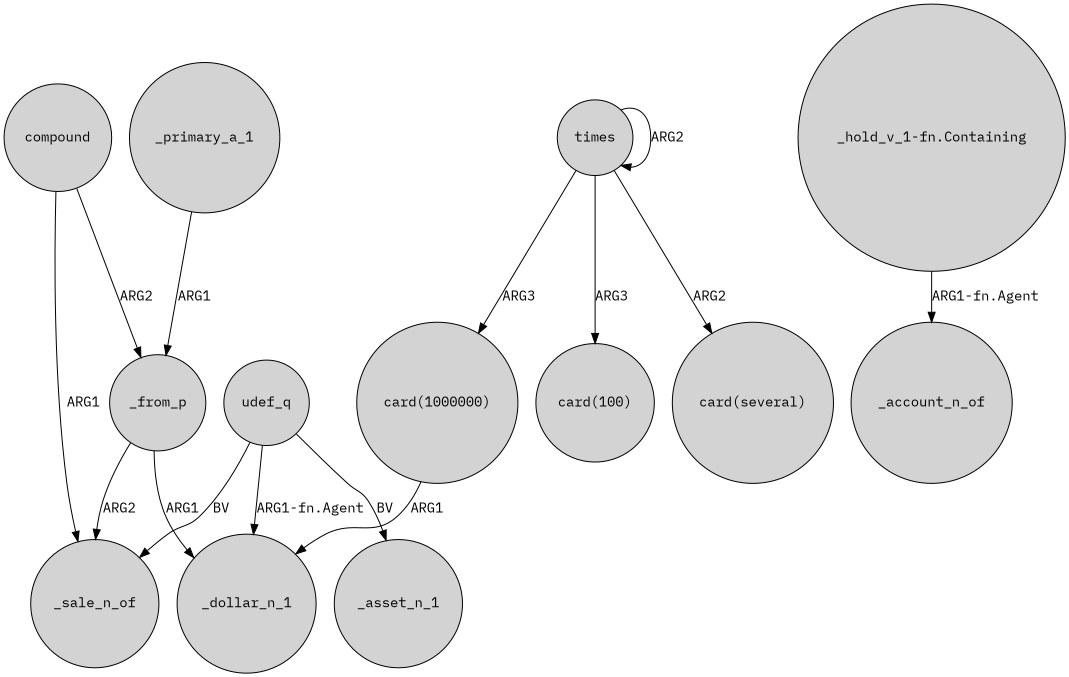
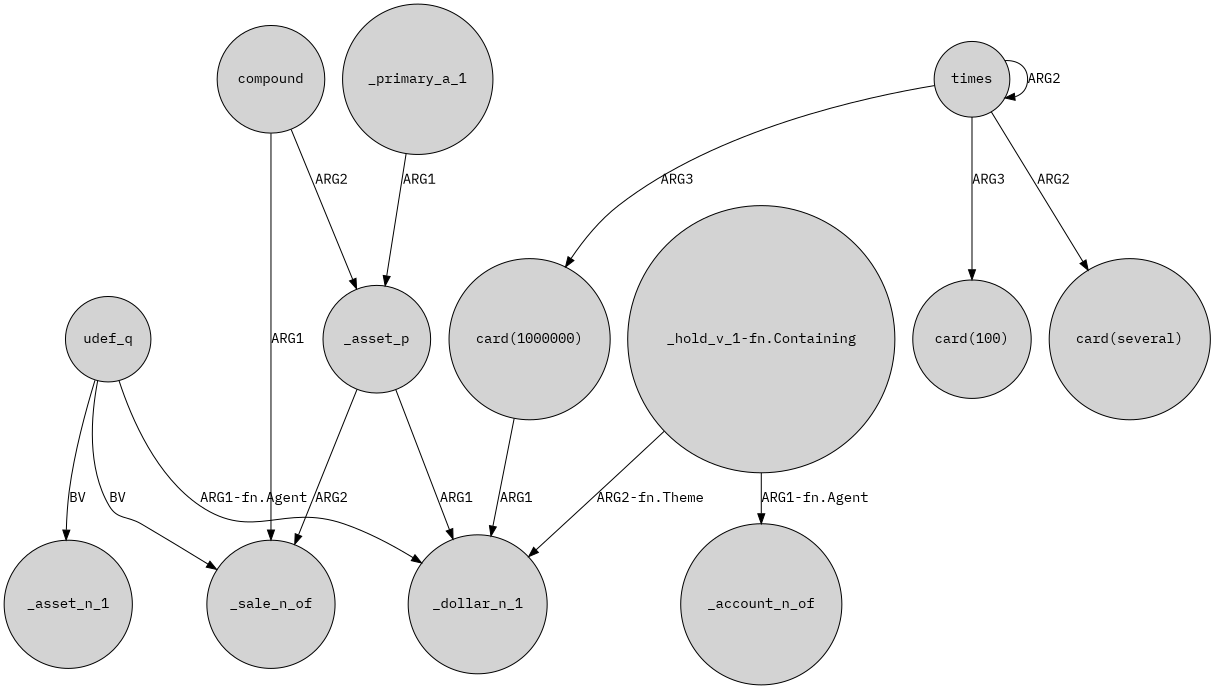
  digraph {
    fontname="IBM Plex Mono"
    node [fontname="IBM Plex Mono" shape=circle style=filled]
    edge [fontname="IBM Plex Mono"]
    "card(1000000)"
    _dollar_n_1
    times
    "card(100)"
    "card(several)"
-   _from_p
+   _from_p [label=_asset_p]
    _sale_n_of
    udef_q
    _asset_n_1
    "_hold_v_1-fn.Containing"
    _account_n_of
    _primary_a_1
    compound
    "card(1000000)" -> _dollar_n_1 [label=ARG1]
    times -> "card(1000000)" [label=ARG3]
    times -> times [label=ARG2]
    times -> "card(100)" [label=ARG3]
    times -> "card(several)" [label=ARG2]
    _from_p -> _dollar_n_1 [label=ARG1]
    _from_p -> _sale_n_of [label=ARG2]
    udef_q -> _dollar_n_1 [label="ARG1-fn.Agent"]
    udef_q -> _sale_n_of [label=BV]
    udef_q -> _asset_n_1 [label=BV]
+   "_hold_v_1-fn.Containing" -> _dollar_n_1 [label="ARG2-fn.Theme"]
    "_hold_v_1-fn.Containing" -> _account_n_of [label="ARG1-fn.Agent"]
    _primary_a_1 -> _from_p [label=ARG1]
    compound -> _from_p [label=ARG2]
    compound -> _sale_n_of [label=ARG1]
  }
